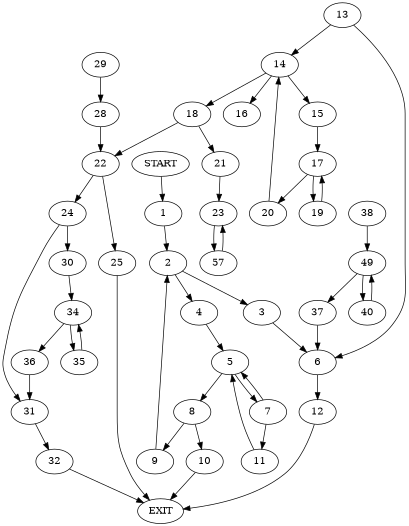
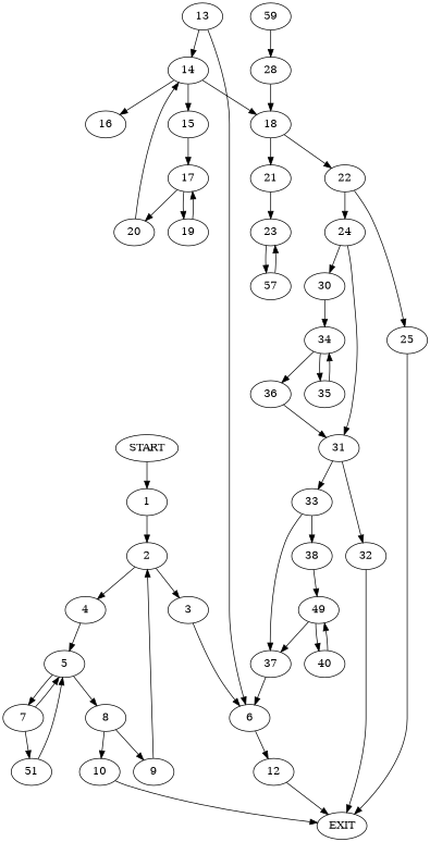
  digraph {
    n1 [label=START]
    1
    2
    n4 [label=EXIT]
    3
    4
    6
    5
    12
    7
    8
-   11
+   11 [label=51]
    9
    10
    13
    14
    15
    16
    18
    17
    19
    20
    21
    22
    23
    24
    25
    n28 [label=57]
    30
    31
    34
    32
+   33
    28
-   29
+   29 [label=59]
    35
    36
    37
    38
    n40 [label=49]
    40
    n1 -> 1
    1 -> 2
    2 -> 3
    2 -> 4
    3 -> 6
    4 -> 5
    6 -> 12
    5 -> 7
    5 -> 8
    12 -> n4
    7 -> 5
    7 -> 11
    8 -> 9
    8 -> 10
    11 -> 5
    9 -> 2
    10 -> n4
    13 -> 6
    13 -> 14
    14 -> 15
    14 -> 16
    14 -> 18
    15 -> 17
    18 -> 21
    18 -> 22
    17 -> 19
    17 -> 20
    19 -> 17
    20 -> 14
    21 -> 23
    22 -> 24
    22 -> 25
    23 -> n28
    24 -> 30
    24 -> 31
    25 -> n4
    n28 -> 23
    30 -> 34
    31 -> 32
+   31 -> 33
    34 -> 35
    34 -> 36
    32 -> n4
-   28 -> 22
+   33 -> 37
+   33 -> 38
+   28 -> 18
    29 -> 28
    35 -> 34
    36 -> 31
    37 -> 6
    38 -> n40
    n40 -> 37
    n40 -> 40
    40 -> n40
  }
